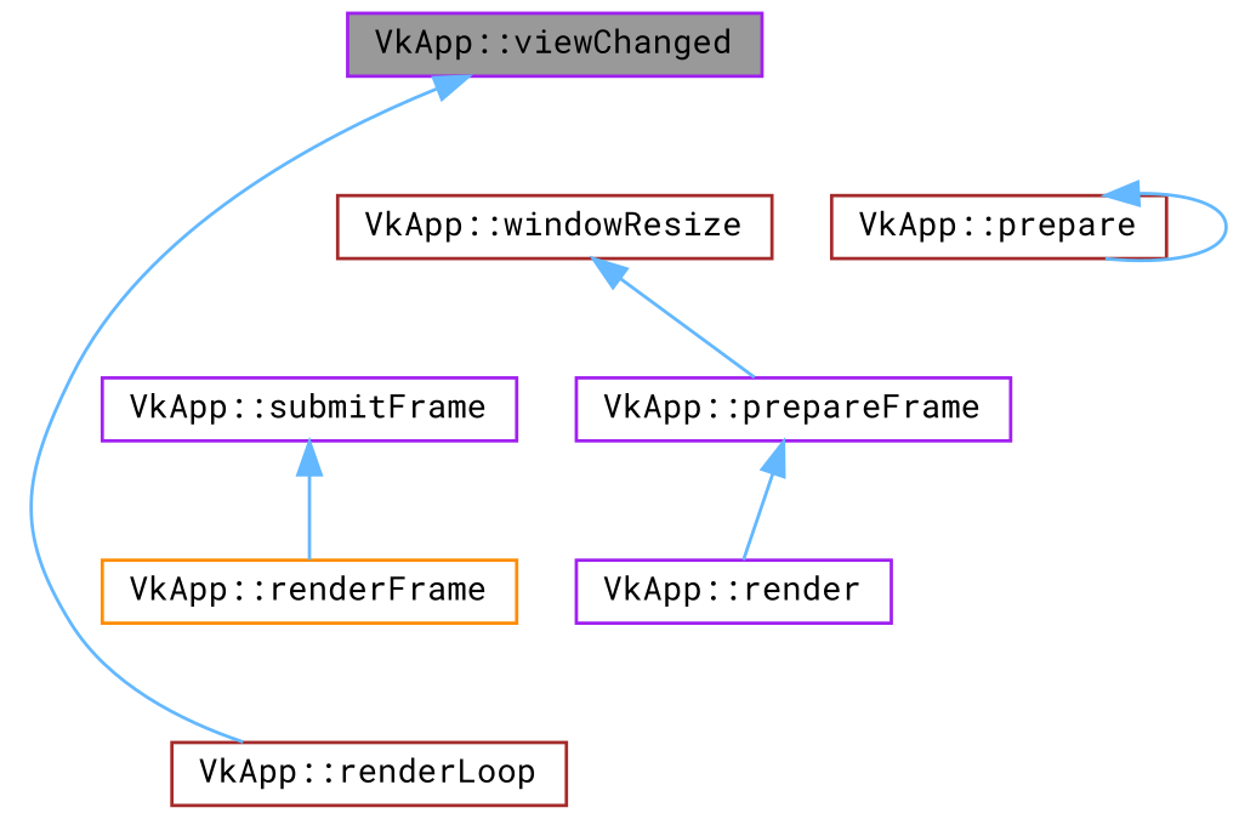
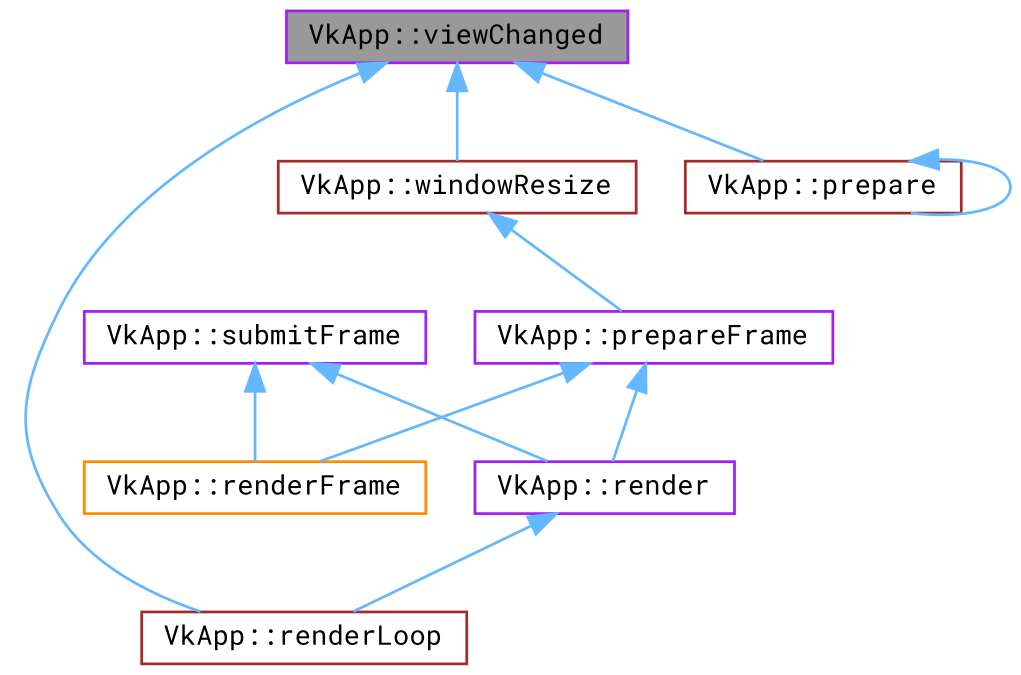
  digraph {
    fontname="Roboto Mono"
    rankdir=TB
    node [color=purple fillcolor=white fontname="Roboto Mono" fontsize=10 shape=box style=filled]
    edge [color=steelblue1 dir=back fontname="Roboto Mono" fontsize=10 labelfontname=Helvetica labelfontsize=10 style=solid]
    n1 [fillcolor=grey60 fontcolor=black height=0.2 label="VkApp::viewChanged" width=0.4]
    n2 [color=brown height=0.2 label="VkApp::renderLoop" width=0.4]
    n3 [color=brown height=0.2 label="VkApp::prepare" width=0.4]
    n4 [color=brown height=0.2 label="VkApp::windowResize" width=0.4]
    n5 [height=0.2 label="VkApp::prepareFrame" width=0.4]
    n6 [height=0.2 label="VkApp::render" width=0.4]
    n7 [color=darkorange height=0.2 label="VkApp::renderFrame" width=0.4]
    n8 [height=0.2 label="VkApp::submitFrame" width=0.4]
    n1 -> n2
+   n1 -> n3
+   n1 -> n4
    n3 -> n3
    n4 -> n5
    n5 -> n6
+   n5 -> n7
+   n6 -> n2
+   n8 -> n6
    n8 -> n7
  }
